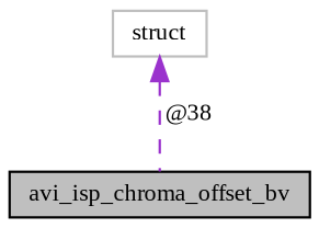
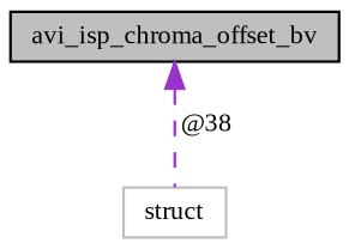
  digraph {
    fontname="Liberation Serif"
    node [fontname="Liberation Serif" fontsize=10 shape=record style=filled]
    n1 [color=black fillcolor=grey75 fontcolor=black height=0.2 label=avi_isp_chroma_offset_bv width=0.4]
    n2 [color=grey75 fillcolor=white height=0.2 label=struct width=0.4]
-   n2 -> n1 [color=darkorchid3 dir=back fontname="Liberation Serif" fontsize=10 label=" @38" labelfontname=FreeSans labelfontsize=10 style=dashed]
+   n1 -> n2 [color=darkorchid3 dir=back fontname="Liberation Serif" fontsize=10 label=" @38" labelfontname=FreeSans labelfontsize=10 style=dashed]
  }
